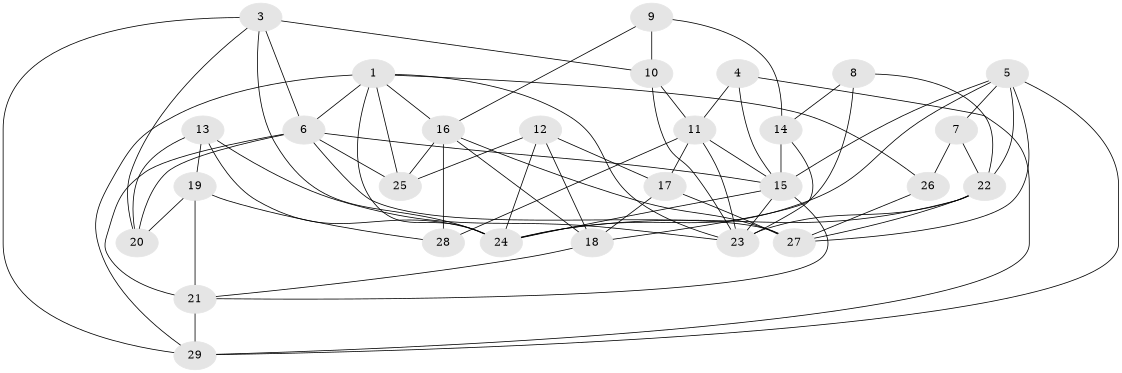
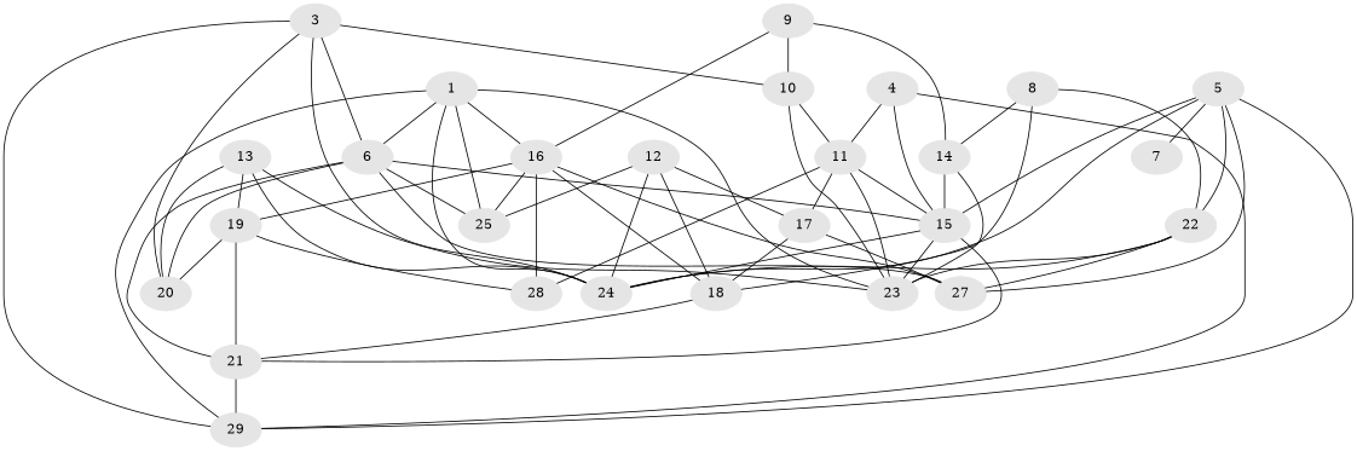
  graph {
    node [color=gray90 style=filled]
    edge [weight=1.0]
    1
    6
    16
    23
    24
    25
-   26
    29
    20
    15
    27
    21
    19
    18
    28
    3
    10
    11
    4
    17
    5
    7
    22
    8
    14
    9
    12
    13
    1 -- 6
    1 -- 16
    1 -- 23
    1 -- 24 [weight=2.0]
    1 -- 25
-   1 -- 26
    1 -- 29
    6 -- 25
    6 -- 20
    6 -- 15 [weight=2.0]
    6 -- 27
    6 -- 21
    16 -- 25
    16 -- 27
+   16 -- 19
    16 -- 18
    16 -- 28
-   26 -- 27 [weight=2.0]
    15 -- 23
    15 -- 24
    15 -- 21
    21 -- 29 [weight=2.0]
    19 -- 20
    19 -- 21 [weight=2.0]
    19 -- 28
    18 -- 21
    3 -- 6
    3 -- 24
    3 -- 29
    3 -- 20
    3 -- 10
    10 -- 23
    10 -- 11
    11 -- 23
    11 -- 15
    11 -- 28
    11 -- 17
    4 -- 29
    4 -- 15
    4 -- 11
    17 -- 27
    17 -- 18
    5 -- 24
    5 -- 29
    5 -- 15
    5 -- 27
    5 -- 7
    5 -- 22
-   7 -- 26 [weight=2.0]
-   7 -- 22
    22 -- 23
    22 -- 24
    22 -- 27
    8 -- 18
    8 -- 22
    8 -- 14
    14 -- 23 [weight=2.0]
    14 -- 15
    9 -- 16
    9 -- 10
    9 -- 14
    12 -- 24
    12 -- 25
    12 -- 18
    12 -- 17
    13 -- 23
    13 -- 24
    13 -- 20
    13 -- 19
  }
